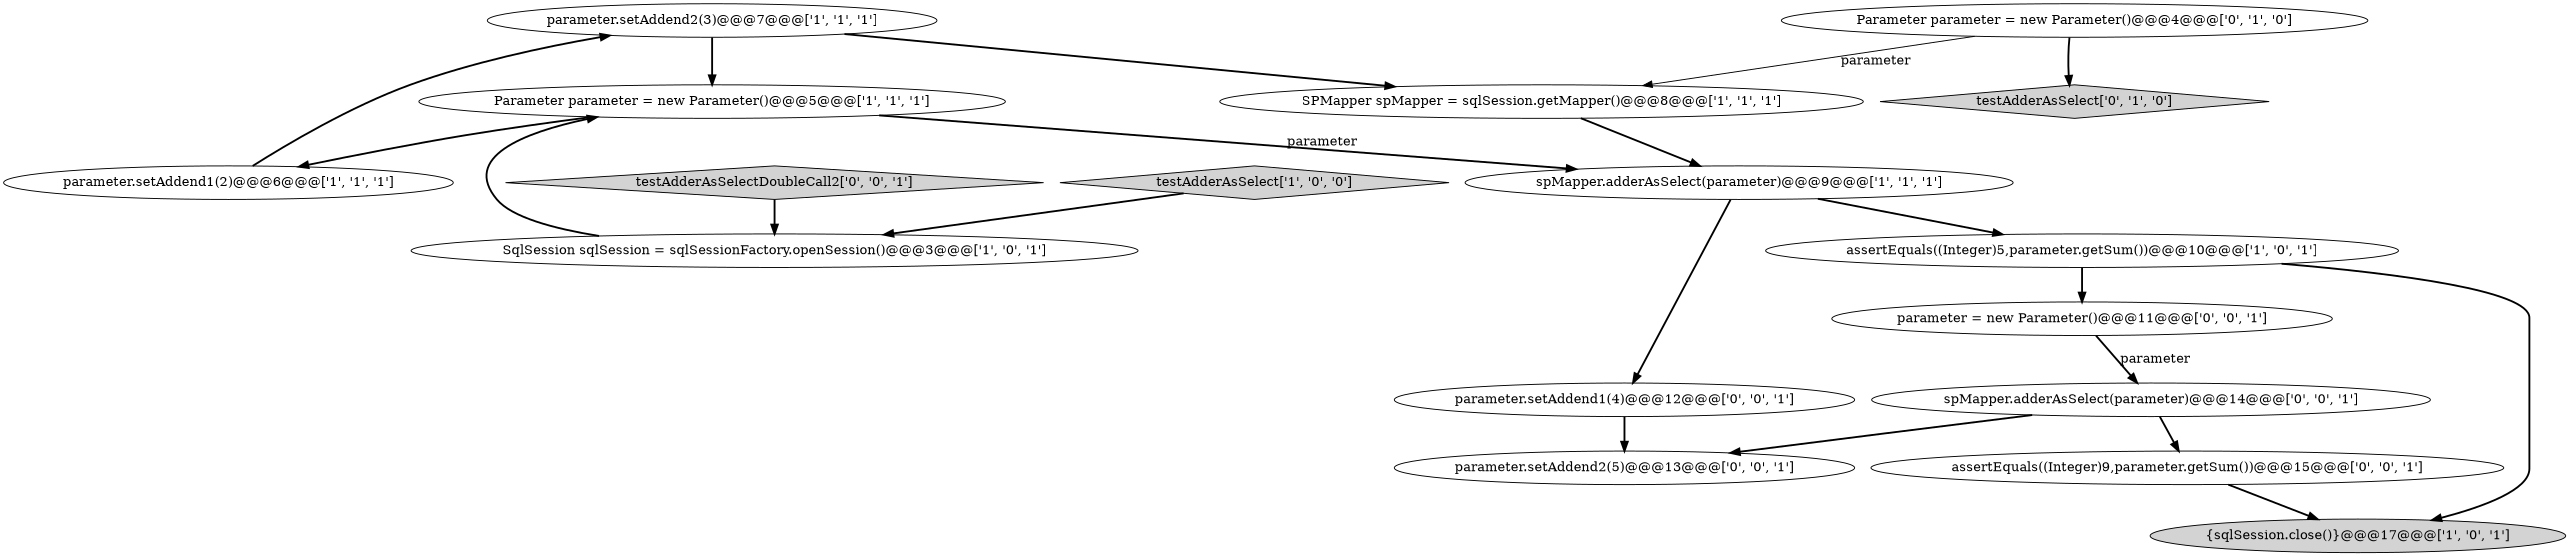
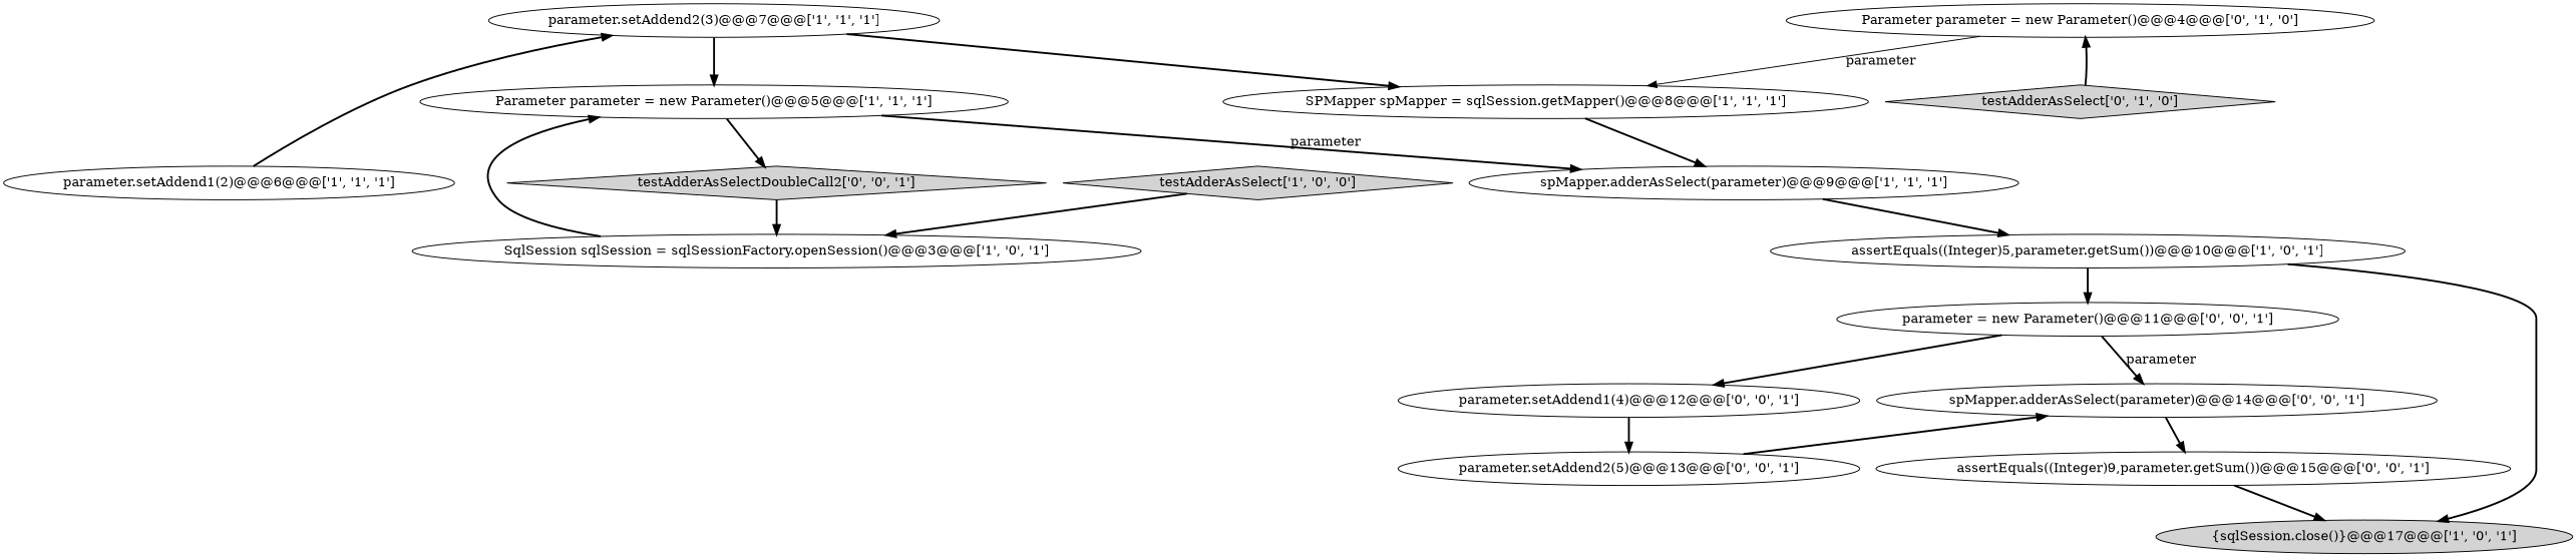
  digraph {
    node [fillcolor=white shape=ellipse style=filled]
    edge [style=bold]
    n1 [label="spMapper.adderAsSelect(parameter)@@@9@@@['1', '1', '1']"]
    n2 [label="assertEquals((Integer)5,parameter.getSum())@@@10@@@['1', '0', '1']"]
    n3 [fillcolor=lightgray label="{sqlSession.close()}@@@17@@@['1', '0', '1']"]
    n4 [label="parameter = new Parameter()@@@11@@@['0', '0', '1']"]
    n5 [label="parameter.setAddend2(5)@@@13@@@['0', '0', '1']"]
    n6 [label="spMapper.adderAsSelect(parameter)@@@14@@@['0', '0', '1']"]
    n7 [label="assertEquals((Integer)9,parameter.getSum())@@@15@@@['0', '0', '1']"]
    n8 [label="SPMapper spMapper = sqlSession.getMapper()@@@8@@@['1', '1', '1']"]
    n9 [label="SqlSession sqlSession = sqlSessionFactory.openSession()@@@3@@@['1', '0', '1']"]
    n10 [label="Parameter parameter = new Parameter()@@@5@@@['1', '1', '1']"]
    n11 [label="parameter.setAddend1(2)@@@6@@@['1', '1', '1']"]
    n12 [label="parameter.setAddend2(3)@@@7@@@['1', '1', '1']"]
    n13 [label="parameter.setAddend1(4)@@@12@@@['0', '0', '1']"]
    n14 [label="Parameter parameter = new Parameter()@@@4@@@['0', '1', '0']"]
    n15 [fillcolor=lightgray label="testAdderAsSelect['0', '1', '0']" shape=diamond]
    n16 [fillcolor=lightgray label="testAdderAsSelectDoubleCall2['0', '0', '1']" shape=diamond]
    n17 [fillcolor=lightgray label="testAdderAsSelect['1', '0', '0']" shape=diamond]
    n1 -> n2
    n2 -> n3
    n2 -> n4
    n4 -> n6 [label=parameter]
-   n1 -> n13
-   n6 -> n5
+   n4 -> n13
+   n5 -> n6
    n6 -> n7
    n7 -> n3
    n8 -> n1
    n9 -> n10
    n10 -> n1 [label=parameter]
-   n10 -> n11
+   n10 -> n16
    n11 -> n12
    n12 -> n8
    n12 -> n10
    n13 -> n5
    n14 -> n8 [label=parameter style=solid]
-   n14 -> n15
+   n15 -> n14
    n16 -> n9
    n17 -> n9
  }
